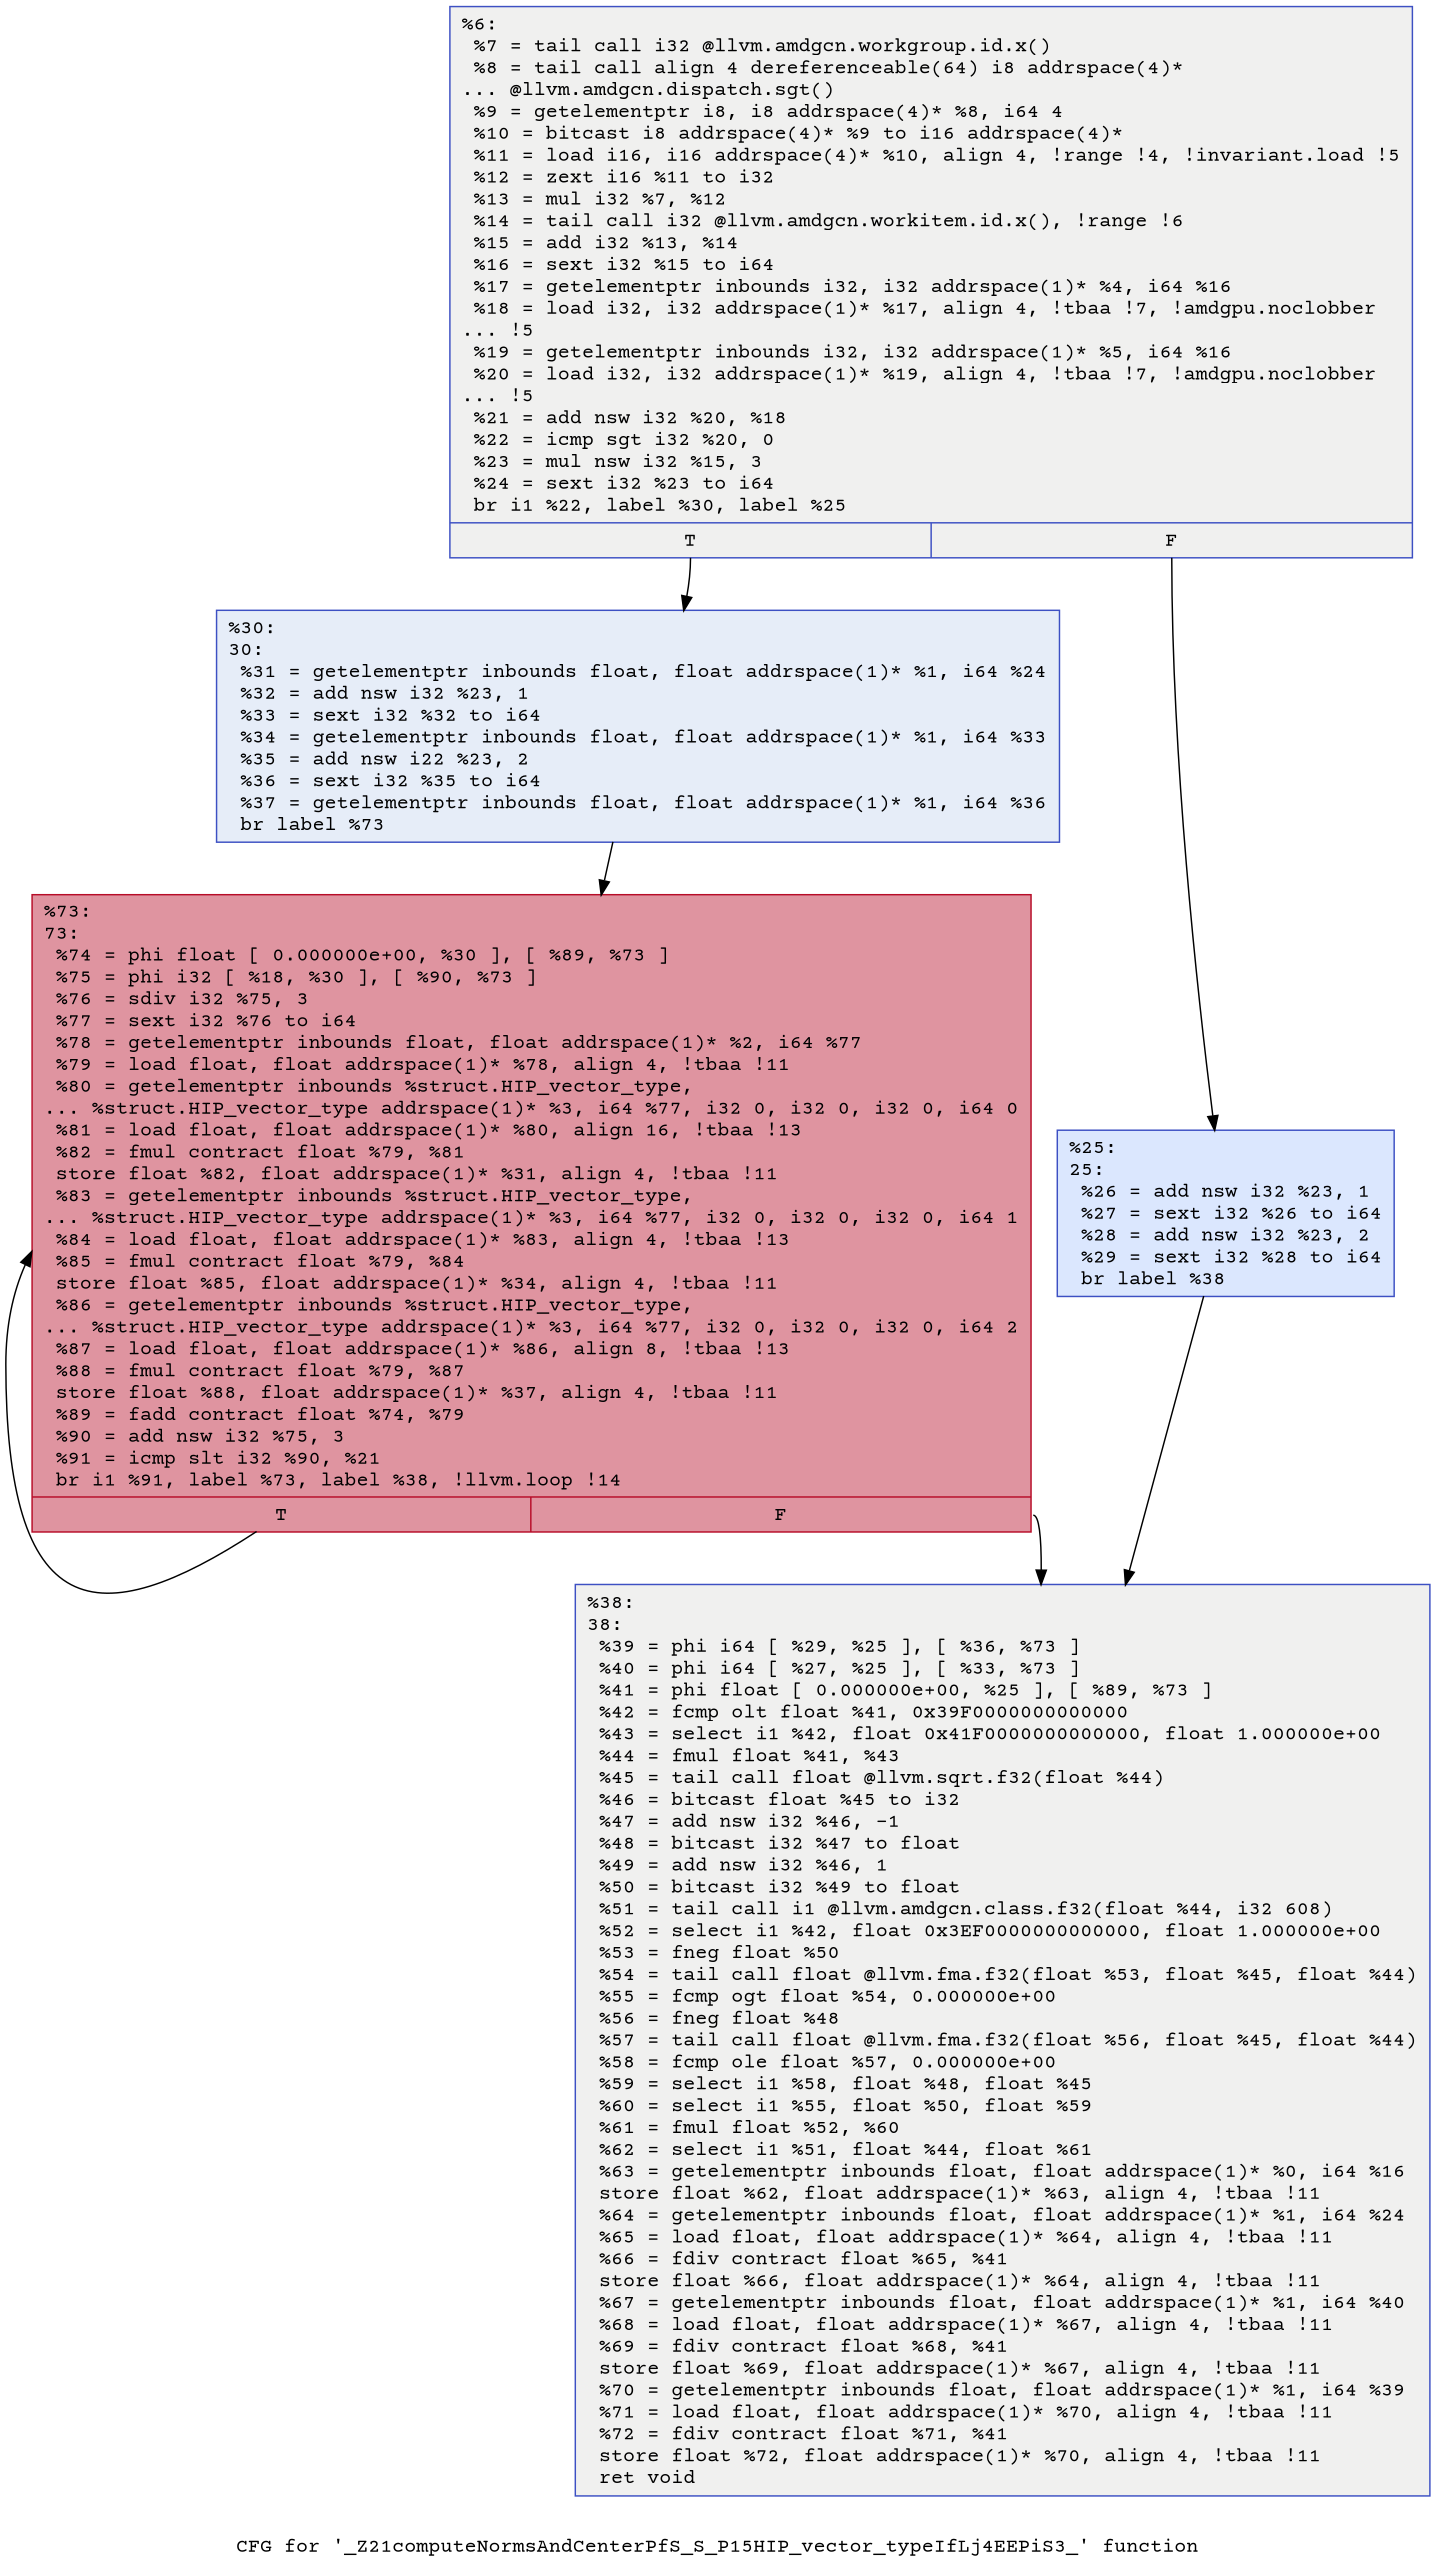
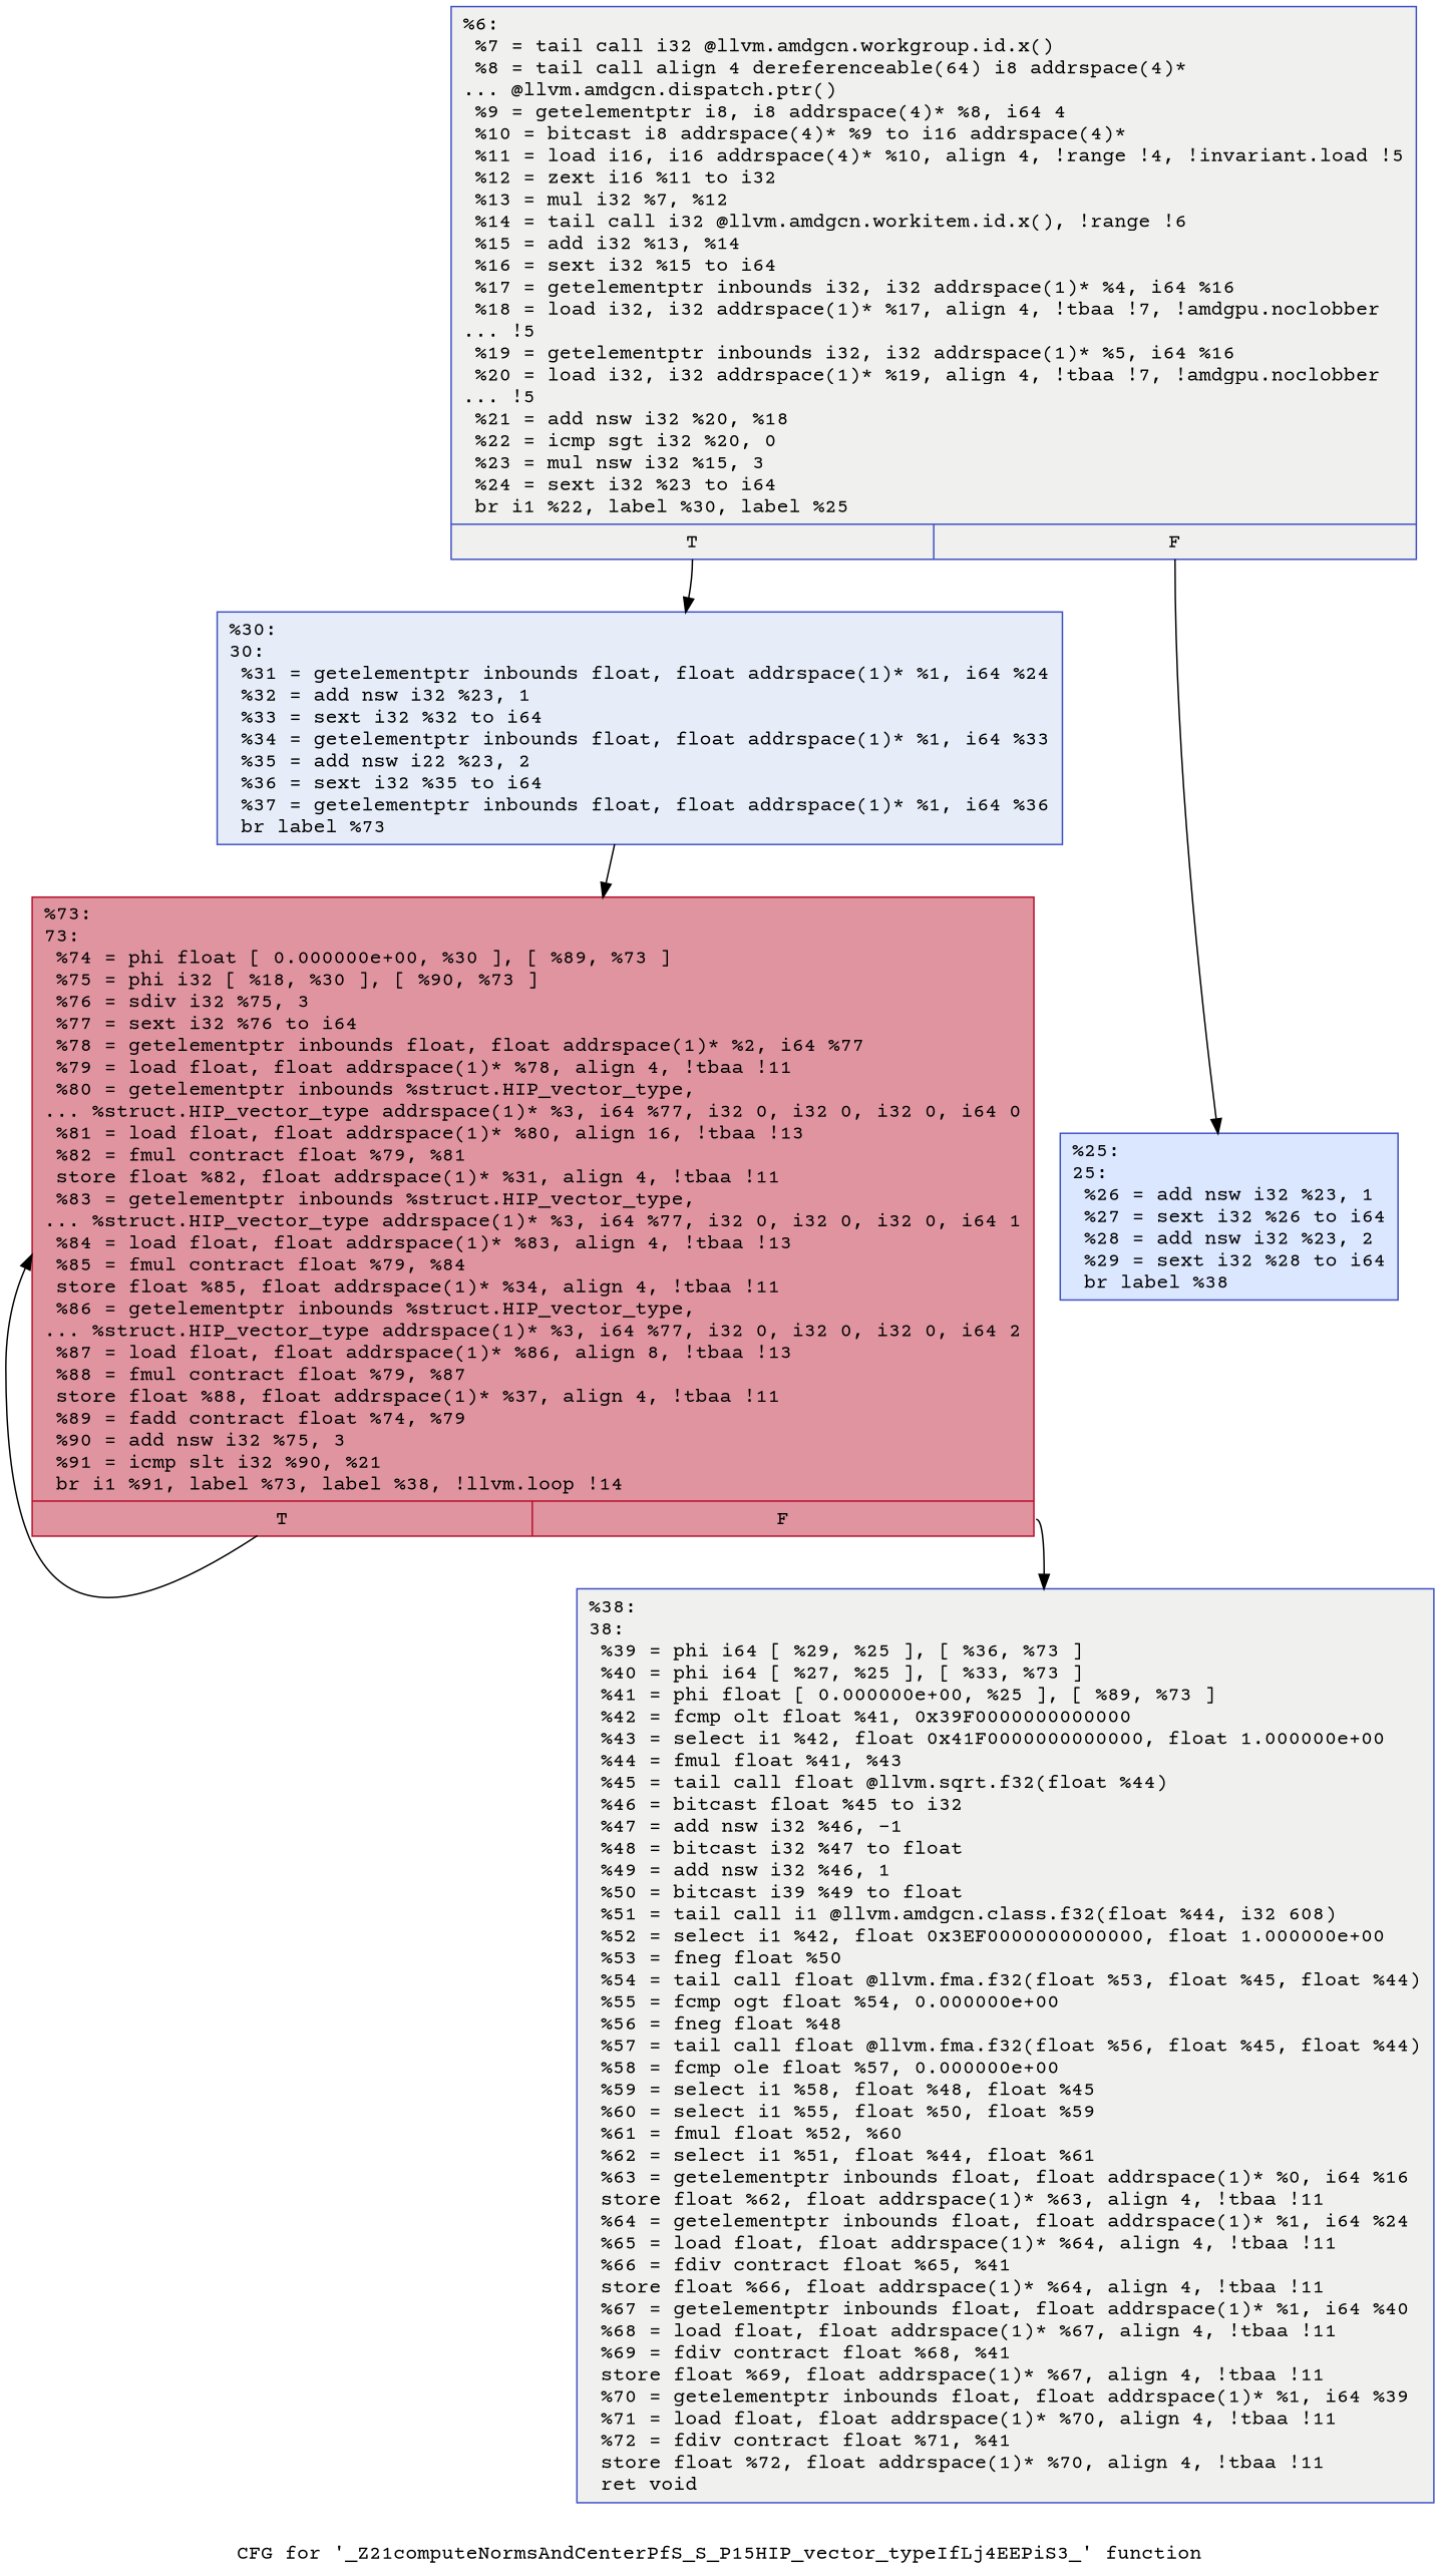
  digraph {
    fontname="Courier Prime"
    label="CFG for '_Z21computeNormsAndCenterPfS_S_P15HIP_vector_typeIfLj4EEPiS3_' function"
    node [color="#3d50c3ff" fillcolor="#dedcdb70" fontname="Courier Prime" shape=record style=filled]
    edge [fontname="Courier Prime"]
-   n1 [label="{%6:\l  %7 = tail call i32 @llvm.amdgcn.workgroup.id.x()\l  %8 = tail call align 4 dereferenceable(64) i8 addrspace(4)*\l... @llvm.amdgcn.dispatch.sgt()\l  %9 = getelementptr i8, i8 addrspace(4)* %8, i64 4\l  %10 = bitcast i8 addrspace(4)* %9 to i16 addrspace(4)*\l  %11 = load i16, i16 addrspace(4)* %10, align 4, !range !4, !invariant.load !5\l  %12 = zext i16 %11 to i32\l  %13 = mul i32 %7, %12\l  %14 = tail call i32 @llvm.amdgcn.workitem.id.x(), !range !6\l  %15 = add i32 %13, %14\l  %16 = sext i32 %15 to i64\l  %17 = getelementptr inbounds i32, i32 addrspace(1)* %4, i64 %16\l  %18 = load i32, i32 addrspace(1)* %17, align 4, !tbaa !7, !amdgpu.noclobber\l... !5\l  %19 = getelementptr inbounds i32, i32 addrspace(1)* %5, i64 %16\l  %20 = load i32, i32 addrspace(1)* %19, align 4, !tbaa !7, !amdgpu.noclobber\l... !5\l  %21 = add nsw i32 %20, %18\l  %22 = icmp sgt i32 %20, 0\l  %23 = mul nsw i32 %15, 3\l  %24 = sext i32 %23 to i64\l  br i1 %22, label %30, label %25\l|{<s0>T|<s1>F}}"]
+   n1 [label="{%6:\l  %7 = tail call i32 @llvm.amdgcn.workgroup.id.x()\l  %8 = tail call align 4 dereferenceable(64) i8 addrspace(4)*\l... @llvm.amdgcn.dispatch.ptr()\l  %9 = getelementptr i8, i8 addrspace(4)* %8, i64 4\l  %10 = bitcast i8 addrspace(4)* %9 to i16 addrspace(4)*\l  %11 = load i16, i16 addrspace(4)* %10, align 4, !range !4, !invariant.load !5\l  %12 = zext i16 %11 to i32\l  %13 = mul i32 %7, %12\l  %14 = tail call i32 @llvm.amdgcn.workitem.id.x(), !range !6\l  %15 = add i32 %13, %14\l  %16 = sext i32 %15 to i64\l  %17 = getelementptr inbounds i32, i32 addrspace(1)* %4, i64 %16\l  %18 = load i32, i32 addrspace(1)* %17, align 4, !tbaa !7, !amdgpu.noclobber\l... !5\l  %19 = getelementptr inbounds i32, i32 addrspace(1)* %5, i64 %16\l  %20 = load i32, i32 addrspace(1)* %19, align 4, !tbaa !7, !amdgpu.noclobber\l... !5\l  %21 = add nsw i32 %20, %18\l  %22 = icmp sgt i32 %20, 0\l  %23 = mul nsw i32 %15, 3\l  %24 = sext i32 %23 to i64\l  br i1 %22, label %30, label %25\l|{<s0>T|<s1>F}}"]
    n2 [fillcolor="#c7d7f070" label="{%30:\l30:                                               \l  %31 = getelementptr inbounds float, float addrspace(1)* %1, i64 %24\l  %32 = add nsw i32 %23, 1\l  %33 = sext i32 %32 to i64\l  %34 = getelementptr inbounds float, float addrspace(1)* %1, i64 %33\l  %35 = add nsw i22 %23, 2\l  %36 = sext i32 %35 to i64\l  %37 = getelementptr inbounds float, float addrspace(1)* %1, i64 %36\l  br label %73\l}"]
    n3 [fillcolor="#aec9fc70" label="{%25:\l25:                                               \l  %26 = add nsw i32 %23, 1\l  %27 = sext i32 %26 to i64\l  %28 = add nsw i32 %23, 2\l  %29 = sext i32 %28 to i64\l  br label %38\l}"]
    n4 [color="#b70d28ff" fillcolor="#b70d2870" label="{%73:\l73:                                               \l  %74 = phi float [ 0.000000e+00, %30 ], [ %89, %73 ]\l  %75 = phi i32 [ %18, %30 ], [ %90, %73 ]\l  %76 = sdiv i32 %75, 3\l  %77 = sext i32 %76 to i64\l  %78 = getelementptr inbounds float, float addrspace(1)* %2, i64 %77\l  %79 = load float, float addrspace(1)* %78, align 4, !tbaa !11\l  %80 = getelementptr inbounds %struct.HIP_vector_type,\l... %struct.HIP_vector_type addrspace(1)* %3, i64 %77, i32 0, i32 0, i32 0, i64 0\l  %81 = load float, float addrspace(1)* %80, align 16, !tbaa !13\l  %82 = fmul contract float %79, %81\l  store float %82, float addrspace(1)* %31, align 4, !tbaa !11\l  %83 = getelementptr inbounds %struct.HIP_vector_type,\l... %struct.HIP_vector_type addrspace(1)* %3, i64 %77, i32 0, i32 0, i32 0, i64 1\l  %84 = load float, float addrspace(1)* %83, align 4, !tbaa !13\l  %85 = fmul contract float %79, %84\l  store float %85, float addrspace(1)* %34, align 4, !tbaa !11\l  %86 = getelementptr inbounds %struct.HIP_vector_type,\l... %struct.HIP_vector_type addrspace(1)* %3, i64 %77, i32 0, i32 0, i32 0, i64 2\l  %87 = load float, float addrspace(1)* %86, align 8, !tbaa !13\l  %88 = fmul contract float %79, %87\l  store float %88, float addrspace(1)* %37, align 4, !tbaa !11\l  %89 = fadd contract float %74, %79\l  %90 = add nsw i32 %75, 3\l  %91 = icmp slt i32 %90, %21\l  br i1 %91, label %73, label %38, !llvm.loop !14\l|{<s0>T|<s1>F}}"]
-   n5 [label="{%38:\l38:                                               \l  %39 = phi i64 [ %29, %25 ], [ %36, %73 ]\l  %40 = phi i64 [ %27, %25 ], [ %33, %73 ]\l  %41 = phi float [ 0.000000e+00, %25 ], [ %89, %73 ]\l  %42 = fcmp olt float %41, 0x39F0000000000000\l  %43 = select i1 %42, float 0x41F0000000000000, float 1.000000e+00\l  %44 = fmul float %41, %43\l  %45 = tail call float @llvm.sqrt.f32(float %44)\l  %46 = bitcast float %45 to i32\l  %47 = add nsw i32 %46, -1\l  %48 = bitcast i32 %47 to float\l  %49 = add nsw i32 %46, 1\l  %50 = bitcast i32 %49 to float\l  %51 = tail call i1 @llvm.amdgcn.class.f32(float %44, i32 608)\l  %52 = select i1 %42, float 0x3EF0000000000000, float 1.000000e+00\l  %53 = fneg float %50\l  %54 = tail call float @llvm.fma.f32(float %53, float %45, float %44)\l  %55 = fcmp ogt float %54, 0.000000e+00\l  %56 = fneg float %48\l  %57 = tail call float @llvm.fma.f32(float %56, float %45, float %44)\l  %58 = fcmp ole float %57, 0.000000e+00\l  %59 = select i1 %58, float %48, float %45\l  %60 = select i1 %55, float %50, float %59\l  %61 = fmul float %52, %60\l  %62 = select i1 %51, float %44, float %61\l  %63 = getelementptr inbounds float, float addrspace(1)* %0, i64 %16\l  store float %62, float addrspace(1)* %63, align 4, !tbaa !11\l  %64 = getelementptr inbounds float, float addrspace(1)* %1, i64 %24\l  %65 = load float, float addrspace(1)* %64, align 4, !tbaa !11\l  %66 = fdiv contract float %65, %41\l  store float %66, float addrspace(1)* %64, align 4, !tbaa !11\l  %67 = getelementptr inbounds float, float addrspace(1)* %1, i64 %40\l  %68 = load float, float addrspace(1)* %67, align 4, !tbaa !11\l  %69 = fdiv contract float %68, %41\l  store float %69, float addrspace(1)* %67, align 4, !tbaa !11\l  %70 = getelementptr inbounds float, float addrspace(1)* %1, i64 %39\l  %71 = load float, float addrspace(1)* %70, align 4, !tbaa !11\l  %72 = fdiv contract float %71, %41\l  store float %72, float addrspace(1)* %70, align 4, !tbaa !11\l  ret void\l}"]
+   n5 [label="{%38:\l38:                                               \l  %39 = phi i64 [ %29, %25 ], [ %36, %73 ]\l  %40 = phi i64 [ %27, %25 ], [ %33, %73 ]\l  %41 = phi float [ 0.000000e+00, %25 ], [ %89, %73 ]\l  %42 = fcmp olt float %41, 0x39F0000000000000\l  %43 = select i1 %42, float 0x41F0000000000000, float 1.000000e+00\l  %44 = fmul float %41, %43\l  %45 = tail call float @llvm.sqrt.f32(float %44)\l  %46 = bitcast float %45 to i32\l  %47 = add nsw i32 %46, -1\l  %48 = bitcast i32 %47 to float\l  %49 = add nsw i32 %46, 1\l  %50 = bitcast i39 %49 to float\l  %51 = tail call i1 @llvm.amdgcn.class.f32(float %44, i32 608)\l  %52 = select i1 %42, float 0x3EF0000000000000, float 1.000000e+00\l  %53 = fneg float %50\l  %54 = tail call float @llvm.fma.f32(float %53, float %45, float %44)\l  %55 = fcmp ogt float %54, 0.000000e+00\l  %56 = fneg float %48\l  %57 = tail call float @llvm.fma.f32(float %56, float %45, float %44)\l  %58 = fcmp ole float %57, 0.000000e+00\l  %59 = select i1 %58, float %48, float %45\l  %60 = select i1 %55, float %50, float %59\l  %61 = fmul float %52, %60\l  %62 = select i1 %51, float %44, float %61\l  %63 = getelementptr inbounds float, float addrspace(1)* %0, i64 %16\l  store float %62, float addrspace(1)* %63, align 4, !tbaa !11\l  %64 = getelementptr inbounds float, float addrspace(1)* %1, i64 %24\l  %65 = load float, float addrspace(1)* %64, align 4, !tbaa !11\l  %66 = fdiv contract float %65, %41\l  store float %66, float addrspace(1)* %64, align 4, !tbaa !11\l  %67 = getelementptr inbounds float, float addrspace(1)* %1, i64 %40\l  %68 = load float, float addrspace(1)* %67, align 4, !tbaa !11\l  %69 = fdiv contract float %68, %41\l  store float %69, float addrspace(1)* %67, align 4, !tbaa !11\l  %70 = getelementptr inbounds float, float addrspace(1)* %1, i64 %39\l  %71 = load float, float addrspace(1)* %70, align 4, !tbaa !11\l  %72 = fdiv contract float %71, %41\l  store float %72, float addrspace(1)* %70, align 4, !tbaa !11\l  ret void\l}"]
    n1 -> n2 [tailport=s0]
    n1 -> n3 [tailport=s1]
    n2 -> n4
-   n3 -> n5
    n4 -> n4 [tailport=s0]
    n4 -> n5 [tailport=s1]
  }
